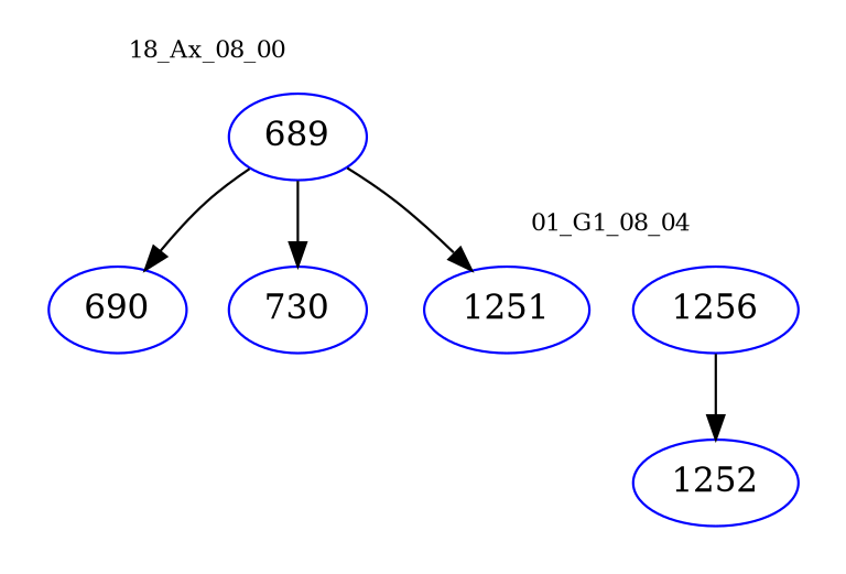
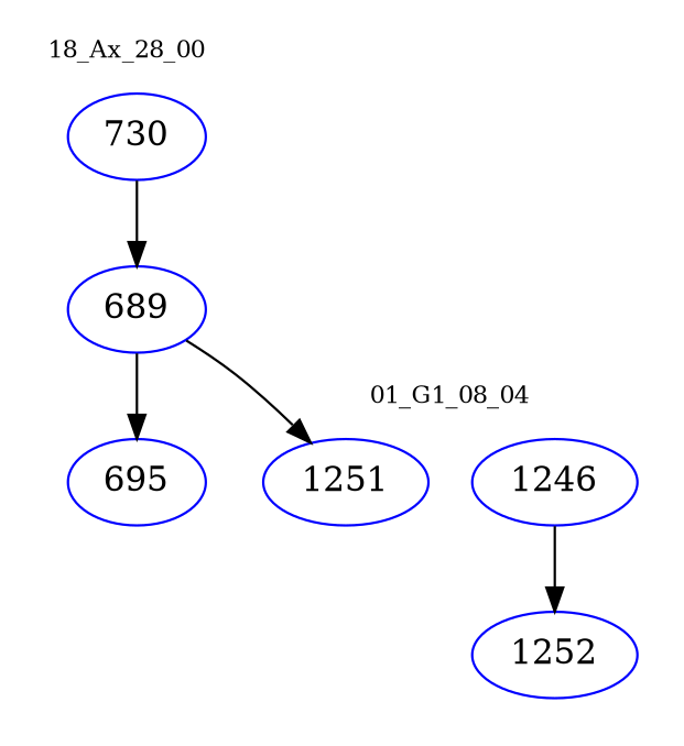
  digraph {
    node [color=blue]
    edge [color=black]
    n1 [label=689]
-   n2 [label=690]
+   n2 [label=695]
    n3 [label=730]
-   n4 [label=1256]
+   n4 [label=1246]
    n5 [label=1252]
    n6 [label=1251]
    subgraph cluster_1 {
      color=white
      fontsize=10
-     label="18_Ax_08_00"
+     label="18_Ax_28_00"
      n1
      n2
      n3
    }
    subgraph cluster_2 {
      color=white
      fontsize=10
      label="01_G1_08_04"
      n4
      n5
      n6
    }
    n1 -> n2
-   n1 -> n3
+   n3 -> n1
    n1 -> n6
    n4 -> n5
  }
